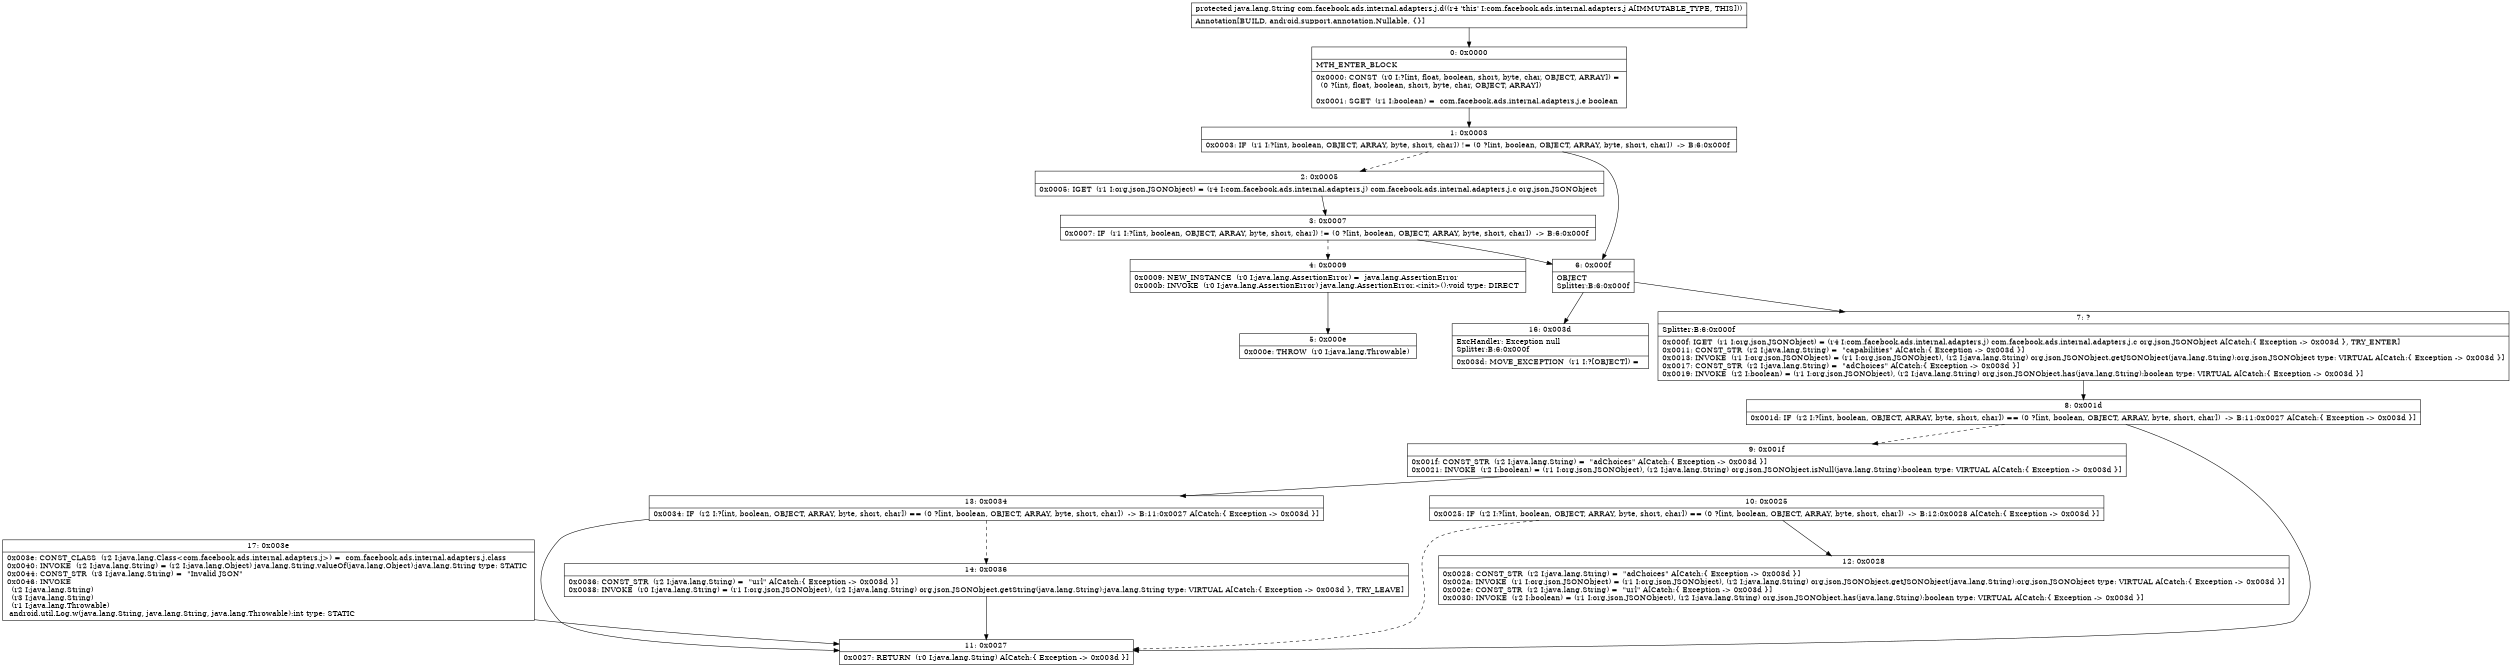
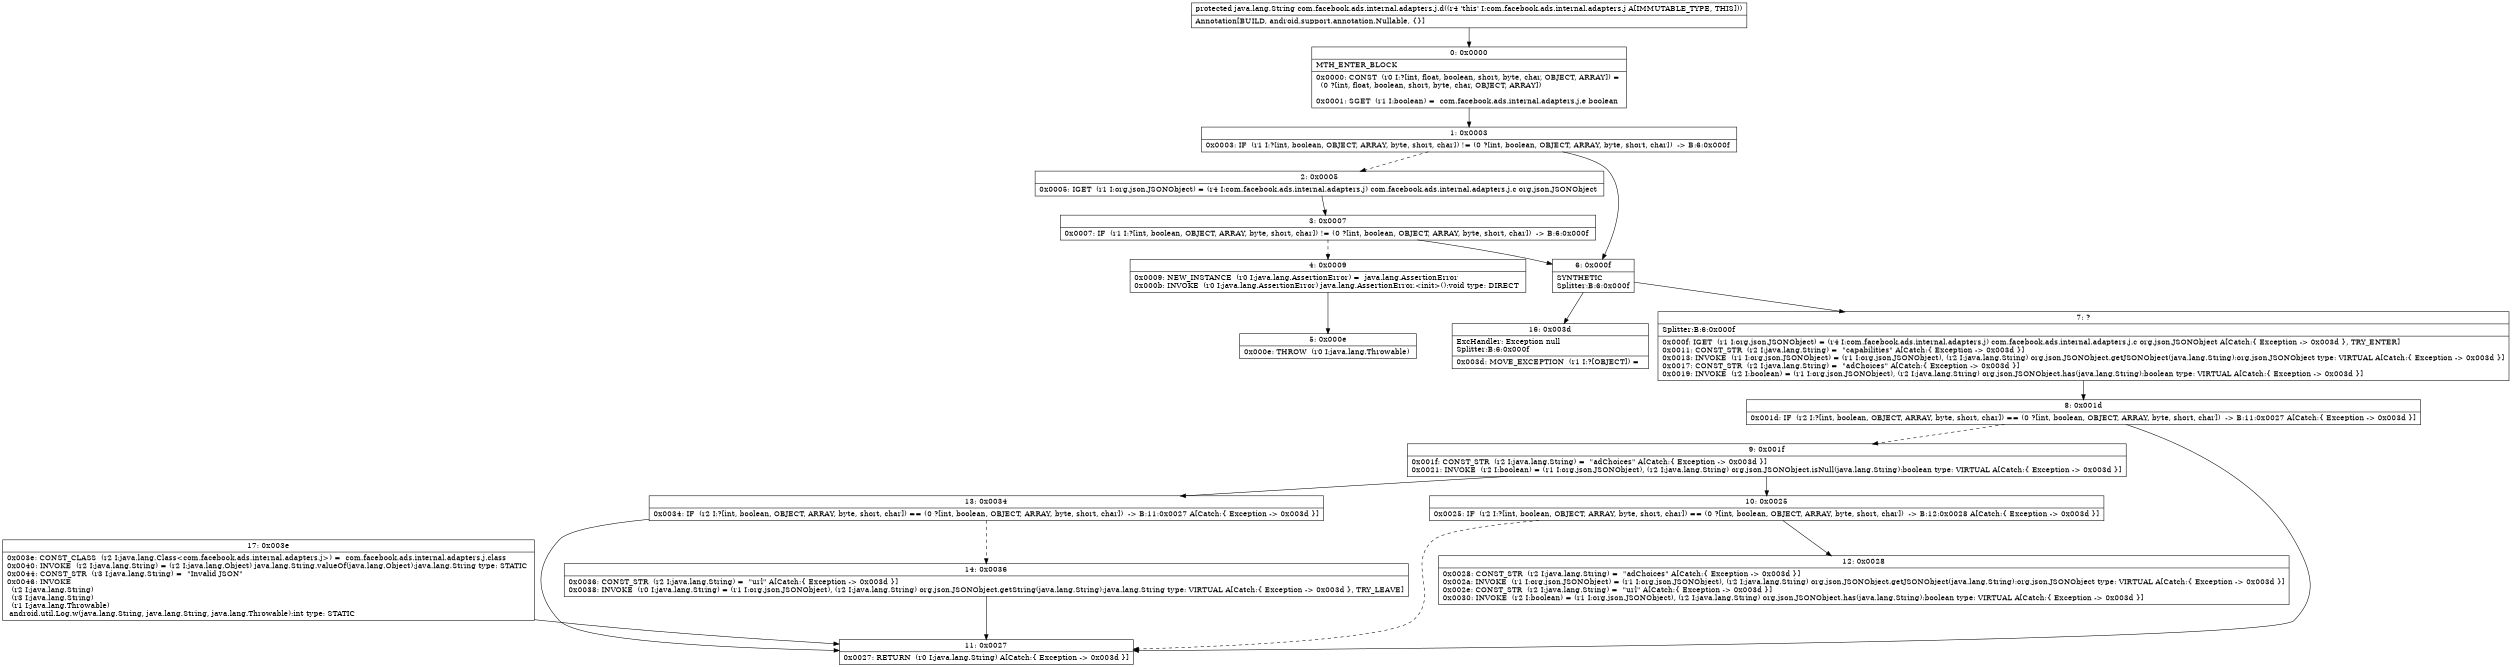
  digraph {
    node [shape=record]
    n1 [label="{0\:\ 0x0000|MTH_ENTER_BLOCK\l|0x0000: CONST  (r0 I:?[int, float, boolean, short, byte, char, OBJECT, ARRAY]) = \l  (0 ?[int, float, boolean, short, byte, char, OBJECT, ARRAY])\l \l0x0001: SGET  (r1 I:boolean) =  com.facebook.ads.internal.adapters.j.e boolean \l}"]
    n2 [label="{1\:\ 0x0003|0x0003: IF  (r1 I:?[int, boolean, OBJECT, ARRAY, byte, short, char]) != (0 ?[int, boolean, OBJECT, ARRAY, byte, short, char])  \-\> B:6:0x000f \l}"]
    n3 [label="{2\:\ 0x0005|0x0005: IGET  (r1 I:org.json.JSONObject) = (r4 I:com.facebook.ads.internal.adapters.j) com.facebook.ads.internal.adapters.j.c org.json.JSONObject \l}"]
-   n4 [label="{6\:\ 0x000f|OBJECT\lSplitter:B:6:0x000f\l}"]
+   n4 [label="{6\:\ 0x000f|SYNTHETIC\lSplitter:B:6:0x000f\l}"]
    n5 [label="{3\:\ 0x0007|0x0007: IF  (r1 I:?[int, boolean, OBJECT, ARRAY, byte, short, char]) != (0 ?[int, boolean, OBJECT, ARRAY, byte, short, char])  \-\> B:6:0x000f \l}"]
    n6 [label="{7\:\ ?|Splitter:B:6:0x000f\l|0x000f: IGET  (r1 I:org.json.JSONObject) = (r4 I:com.facebook.ads.internal.adapters.j) com.facebook.ads.internal.adapters.j.c org.json.JSONObject A[Catch:\{ Exception \-\> 0x003d \}, TRY_ENTER]\l0x0011: CONST_STR  (r2 I:java.lang.String) =  \"capabilities\" A[Catch:\{ Exception \-\> 0x003d \}]\l0x0013: INVOKE  (r1 I:org.json.JSONObject) = (r1 I:org.json.JSONObject), (r2 I:java.lang.String) org.json.JSONObject.getJSONObject(java.lang.String):org.json.JSONObject type: VIRTUAL A[Catch:\{ Exception \-\> 0x003d \}]\l0x0017: CONST_STR  (r2 I:java.lang.String) =  \"adChoices\" A[Catch:\{ Exception \-\> 0x003d \}]\l0x0019: INVOKE  (r2 I:boolean) = (r1 I:org.json.JSONObject), (r2 I:java.lang.String) org.json.JSONObject.has(java.lang.String):boolean type: VIRTUAL A[Catch:\{ Exception \-\> 0x003d \}]\l}"]
    n7 [label="{16\:\ 0x003d|ExcHandler: Exception null\lSplitter:B:6:0x000f\l|0x003d: MOVE_EXCEPTION  (r1 I:?[OBJECT]) =  \l}"]
    n8 [label="{4\:\ 0x0009|0x0009: NEW_INSTANCE  (r0 I:java.lang.AssertionError) =  java.lang.AssertionError \l0x000b: INVOKE  (r0 I:java.lang.AssertionError) java.lang.AssertionError.\<init\>():void type: DIRECT \l}"]
    n9 [label="{5\:\ 0x000e|0x000e: THROW  (r0 I:java.lang.Throwable) \l}"]
    n10 [label="{8\:\ 0x001d|0x001d: IF  (r2 I:?[int, boolean, OBJECT, ARRAY, byte, short, char]) == (0 ?[int, boolean, OBJECT, ARRAY, byte, short, char])  \-\> B:11:0x0027 A[Catch:\{ Exception \-\> 0x003d \}]\l}"]
    n11 [label="{9\:\ 0x001f|0x001f: CONST_STR  (r2 I:java.lang.String) =  \"adChoices\" A[Catch:\{ Exception \-\> 0x003d \}]\l0x0021: INVOKE  (r2 I:boolean) = (r1 I:org.json.JSONObject), (r2 I:java.lang.String) org.json.JSONObject.isNull(java.lang.String):boolean type: VIRTUAL A[Catch:\{ Exception \-\> 0x003d \}]\l}"]
    n12 [label="{11\:\ 0x0027|0x0027: RETURN  (r0 I:java.lang.String) A[Catch:\{ Exception \-\> 0x003d \}]\l}"]
    n13 [label="{10\:\ 0x0025|0x0025: IF  (r2 I:?[int, boolean, OBJECT, ARRAY, byte, short, char]) == (0 ?[int, boolean, OBJECT, ARRAY, byte, short, char])  \-\> B:12:0x0028 A[Catch:\{ Exception \-\> 0x003d \}]\l}"]
    n14 [label="{13\:\ 0x0034|0x0034: IF  (r2 I:?[int, boolean, OBJECT, ARRAY, byte, short, char]) == (0 ?[int, boolean, OBJECT, ARRAY, byte, short, char])  \-\> B:11:0x0027 A[Catch:\{ Exception \-\> 0x003d \}]\l}"]
    n15 [label="{12\:\ 0x0028|0x0028: CONST_STR  (r2 I:java.lang.String) =  \"adChoices\" A[Catch:\{ Exception \-\> 0x003d \}]\l0x002a: INVOKE  (r1 I:org.json.JSONObject) = (r1 I:org.json.JSONObject), (r2 I:java.lang.String) org.json.JSONObject.getJSONObject(java.lang.String):org.json.JSONObject type: VIRTUAL A[Catch:\{ Exception \-\> 0x003d \}]\l0x002e: CONST_STR  (r2 I:java.lang.String) =  \"url\" A[Catch:\{ Exception \-\> 0x003d \}]\l0x0030: INVOKE  (r2 I:boolean) = (r1 I:org.json.JSONObject), (r2 I:java.lang.String) org.json.JSONObject.has(java.lang.String):boolean type: VIRTUAL A[Catch:\{ Exception \-\> 0x003d \}]\l}"]
    n16 [label="{14\:\ 0x0036|0x0036: CONST_STR  (r2 I:java.lang.String) =  \"url\" A[Catch:\{ Exception \-\> 0x003d \}]\l0x0038: INVOKE  (r0 I:java.lang.String) = (r1 I:org.json.JSONObject), (r2 I:java.lang.String) org.json.JSONObject.getString(java.lang.String):java.lang.String type: VIRTUAL A[Catch:\{ Exception \-\> 0x003d \}, TRY_LEAVE]\l}"]
    n17 [label="{17\:\ 0x003e|0x003e: CONST_CLASS  (r2 I:java.lang.Class\<com.facebook.ads.internal.adapters.j\>) =  com.facebook.ads.internal.adapters.j.class \l0x0040: INVOKE  (r2 I:java.lang.String) = (r2 I:java.lang.Object) java.lang.String.valueOf(java.lang.Object):java.lang.String type: STATIC \l0x0044: CONST_STR  (r3 I:java.lang.String) =  \"Invalid JSON\" \l0x0046: INVOKE  \l  (r2 I:java.lang.String)\l  (r3 I:java.lang.String)\l  (r1 I:java.lang.Throwable)\l android.util.Log.w(java.lang.String, java.lang.String, java.lang.Throwable):int type: STATIC \l}"]
    n18 [label="{protected java.lang.String com.facebook.ads.internal.adapters.j.d((r4 'this' I:com.facebook.ads.internal.adapters.j A[IMMUTABLE_TYPE, THIS]))  | Annotation[BUILD, android.support.annotation.Nullable, \{\}]\l}"]
    n1 -> n2
    n2 -> n3 [style=dashed]
    n2 -> n4
    n3 -> n5
    n4 -> n6
    n4 -> n7
    n5 -> n4
    n5 -> n8 [style=dashed]
    n6 -> n10
    n8 -> n9
    n10 -> n11 [style=dashed]
    n10 -> n12
+   n11 -> n13
    n11 -> n14
    n13 -> n12 [style=dashed]
    n13 -> n15
    n14 -> n12
    n14 -> n16 [style=dashed]
    n16 -> n12
    n17 -> n12
    n18 -> n1
  }
